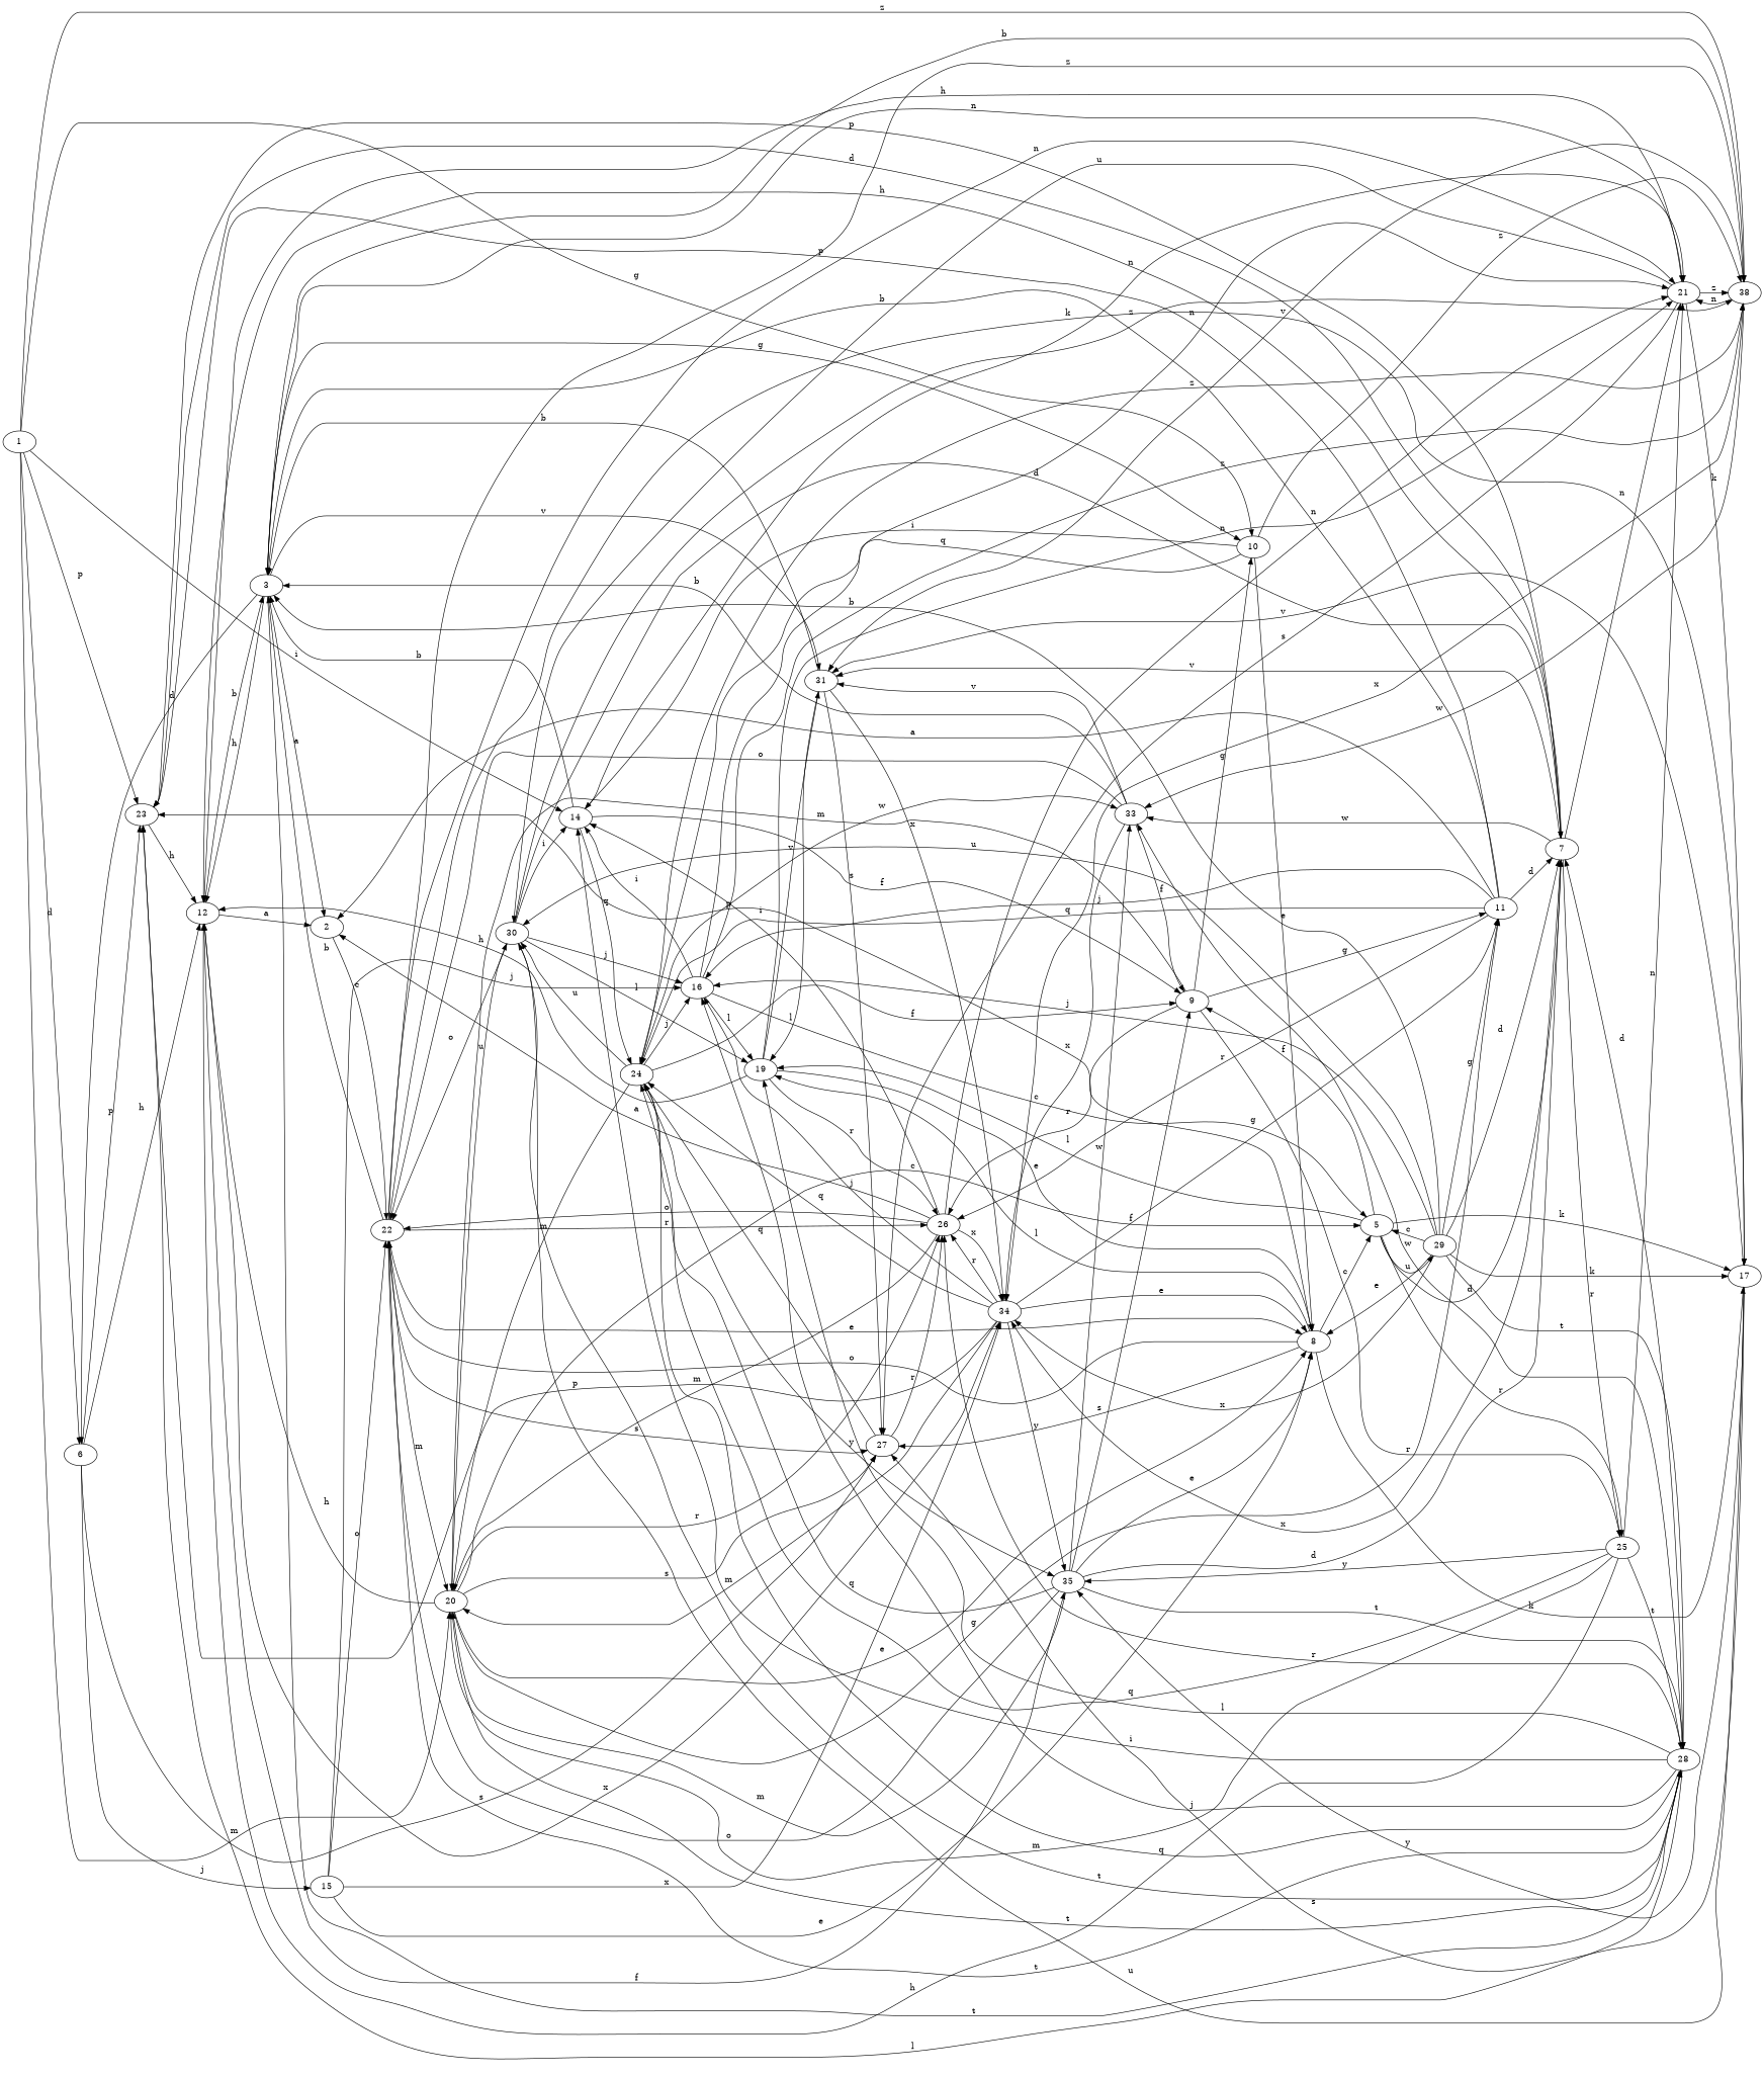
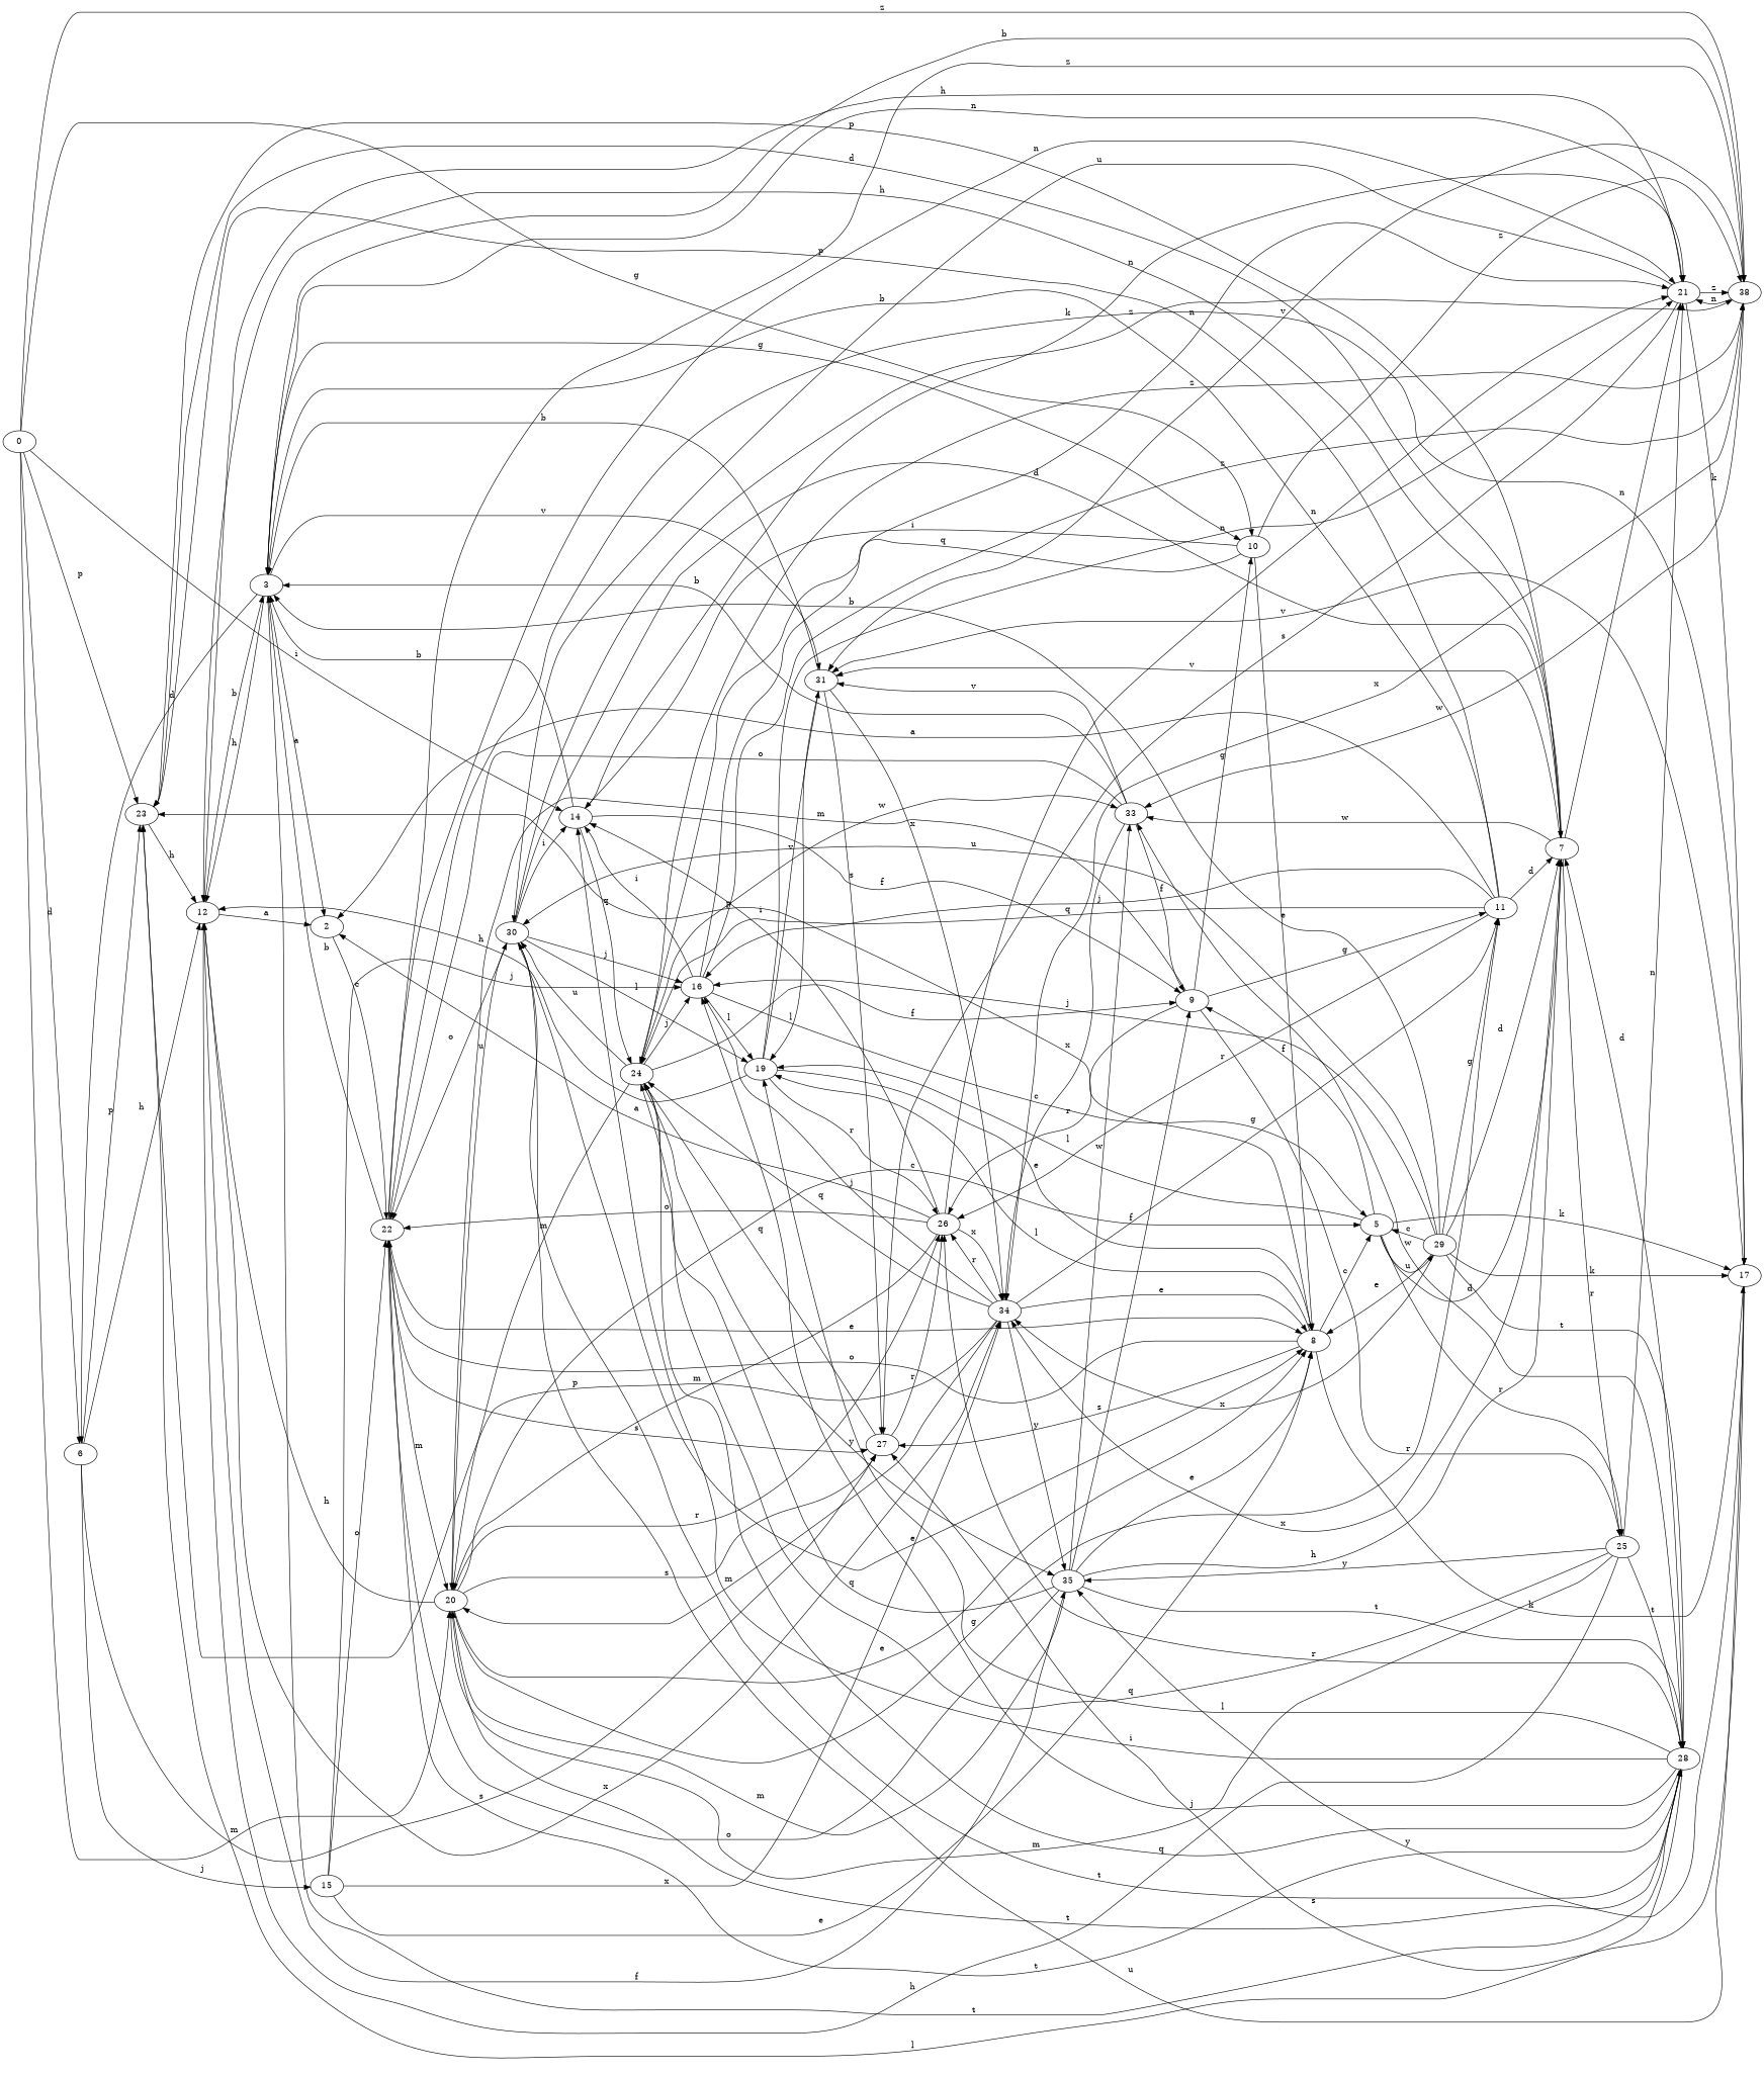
  strict digraph {
    rankdir=LR
-   0 [label=1]
+   0
    6
    10
    14
    20
    23
    38
    12
    15
    27
    8
    24
    3
    21
    9
    28
    5
    11
    26
    30
    7
    31
    33
    34
    2
    22
    17
    35
    19
    16
    25
    29
    0 -> 6 [label=d]
    0 -> 10 [label=g]
    0 -> 14 [label=i]
    0 -> 20 [label=m]
    0 -> 23 [label=p]
    0 -> 38 [label=z]
    6 -> 23 [label=p]
    6 -> 12 [label=h]
    6 -> 15 [label=j]
    6 -> 27 [label=s]
    10 -> 14 [label=i]
    10 -> 38 [label=z]
    10 -> 8 [label=e]
    10 -> 24 [label=q]
    14 -> 24 [label=q]
    14 -> 3 [label=b]
    14 -> 21 [label=n]
    14 -> 9 [label=f]
    20 -> 12 [label=h]
    20 -> 27 [label=s]
    20 -> 8 [label=e]
    20 -> 28 [label=t]
    20 -> 5 [label=c]
    20 -> 11 [label=g]
    20 -> 26 [label=r]
    20 -> 30 [label=u]
    23 -> 12 [label=h]
    23 -> 7 [label=d]
    38 -> 3 [label=b]
    38 -> 21 [label=n]
    38 -> 31 [label=v]
    38 -> 33 [label=w]
    38 -> 34 [label=x]
    12 -> 3 [label=b]
    12 -> 34 [label=x]
    12 -> 2 [label=a]
    12 -> 35 [label=f]
    15 -> 8 [label=e]
    15 -> 34 [label=x]
    15 -> 22 [label=o]
    15 -> 16 [label=j]
    27 -> 24 [label=q]
    27 -> 26 [label=r]
    8 -> 23 [label=p]
    8 -> 27 [label=s]
    8 -> 5 [label=c]
    8 -> 22 [label=o]
    8 -> 17 [label=k]
    8 -> 19 [label=l]
    24 -> 20 [label=m]
    24 -> 38 [label=z]
    24 -> 9 [label=f]
    24 -> 30 [label=u]
    24 -> 33 [label=w]
    24 -> 35 [label=y]
    24 -> 16 [label=j]
    3 -> 6 [label=d]
    3 -> 10 [label=g]
    3 -> 12 [label=h]
    3 -> 21 [label=n]
    3 -> 28 [label=t]
    3 -> 31 [label=v]
    3 -> 2 [label=a]
    21 -> 38 [label=z]
    21 -> 12 [label=h]
    21 -> 27 [label=s]
    21 -> 30 [label=u]
    21 -> 17 [label=k]
    9 -> 10 [label=g]
    9 -> 20 [label=m]
    9 -> 11 [label=g]
    9 -> 26 [label=r]
    9 -> 25 [label=r]
    28 -> 14 [label=i]
    28 -> 23 [label=l]
    28 -> 24 [label=q]
    28 -> 26 [label=r]
    28 -> 7 [label=d]
    28 -> 33 [label=w]
    28 -> 19 [label=l]
    28 -> 16 [label=j]
    5 -> 9 [label=f]
    5 -> 7 [label=d]
    5 -> 17 [label=k]
    5 -> 19 [label=l]
    5 -> 25 [label=r]
    5 -> 29 [label=u]
    11 -> 23 [label=p]
    11 -> 24 [label=q]
    11 -> 3 [label=b]
    11 -> 26 [label=r]
    11 -> 7 [label=d]
    11 -> 2 [label=a]
    11 -> 16 [label=j]
    26 -> 14 [label=i]
    26 -> 20 [label=m]
    26 -> 21 [label=n]
    26 -> 34 [label=x]
    26 -> 2 [label=a]
    26 -> 22 [label=o]
    30 -> 14 [label=i]
    30 -> 38 [label=z]
+   30 -> 8 [label=e]
    30 -> 28 [label=t]
    30 -> 7 [label=d]
    30 -> 22 [label=o]
    30 -> 19 [label=l]
    30 -> 16 [label=j]
    7 -> 23 [label=p]
    7 -> 12 [label=h]
    7 -> 21 [label=n]
    7 -> 31 [label=v]
    7 -> 33 [label=w]
    7 -> 34 [label=x]
    7 -> 25 [label=r]
    31 -> 27 [label=s]
    31 -> 3 [label=b]
    31 -> 34 [label=x]
    31 -> 19 [label=l]
    33 -> 3 [label=b]
    33 -> 9 [label=f]
    33 -> 31 [label=v]
    33 -> 34 [label=x]
    33 -> 22 [label=o]
    34 -> 20 [label=m]
    34 -> 23 [label=p]
    34 -> 8 [label=e]
    34 -> 24 [label=q]
    34 -> 11 [label=g]
    34 -> 26 [label=r]
    34 -> 35 [label=y]
    34 -> 16 [label=j]
    2 -> 22 [label=c]
    22 -> 20 [label=m]
    22 -> 38 [label=z]
    22 -> 27 [label=s]
    22 -> 8 [label=e]
    22 -> 3 [label=b]
    22 -> 21 [label=n]
    22 -> 28 [label=t]
-   22 -> 26 [label=r]
    22 -> 17 [label=k]
    17 -> 27 [label=s]
    17 -> 30 [label=u]
    17 -> 31 [label=v]
    17 -> 35 [label=y]
    35 -> 20 [label=m]
    35 -> 8 [label=e]
    35 -> 24 [label=q]
    35 -> 9 [label=f]
    35 -> 28 [label=t]
-   35 -> 7 [label=d]
+   35 -> 7 [label=h]
    35 -> 33 [label=w]
    35 -> 22 [label=o]
    19 -> 12 [label=h]
    19 -> 8 [label=e]
    19 -> 21 [label=n]
    19 -> 26 [label=r]
    19 -> 31 [label=v]
    16 -> 14 [label=i]
    16 -> 38 [label=z]
    16 -> 21 [label=n]
    16 -> 5 [label=c]
    16 -> 19 [label=l]
    25 -> 20 [label=m]
    25 -> 12 [label=h]
    25 -> 24 [label=q]
    25 -> 21 [label=n]
    25 -> 28 [label=t]
    25 -> 35 [label=y]
    29 -> 8 [label=e]
    29 -> 3 [label=b]
    29 -> 28 [label=t]
    29 -> 5 [label=c]
    29 -> 11 [label=g]
    29 -> 30 [label=u]
    29 -> 7 [label=d]
    29 -> 34 [label=x]
    29 -> 17 [label=k]
    29 -> 16 [label=j]
  }
